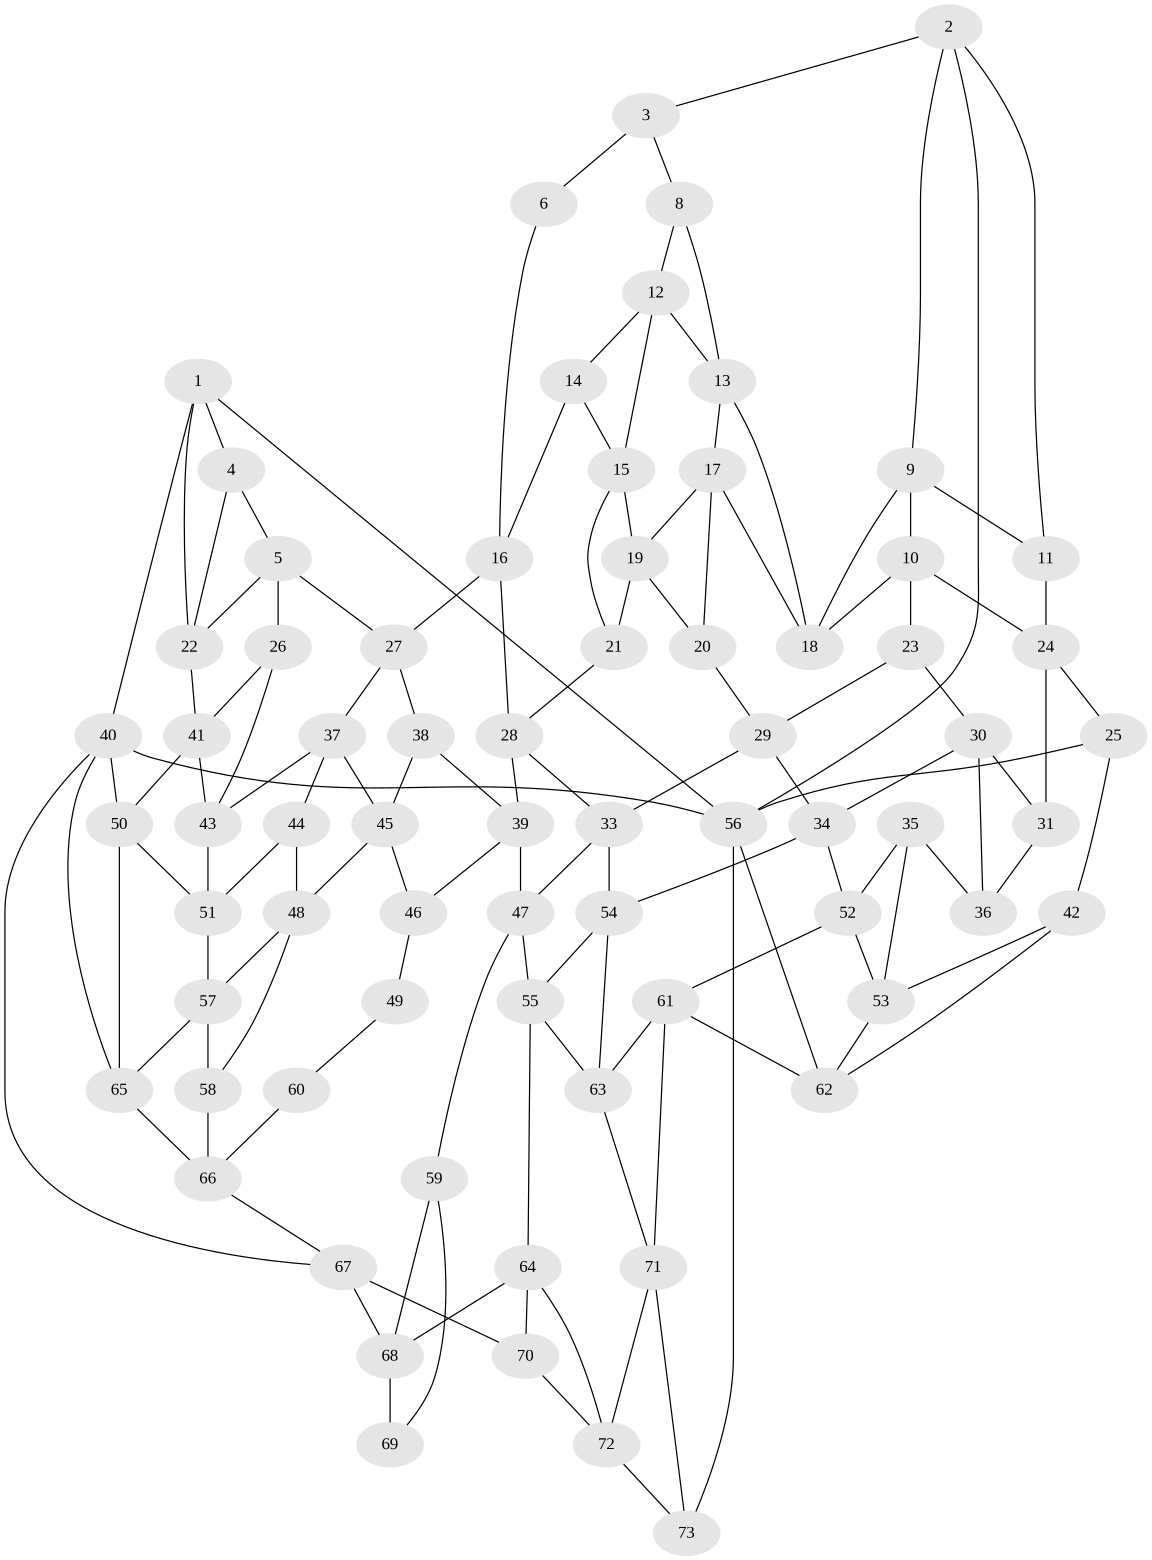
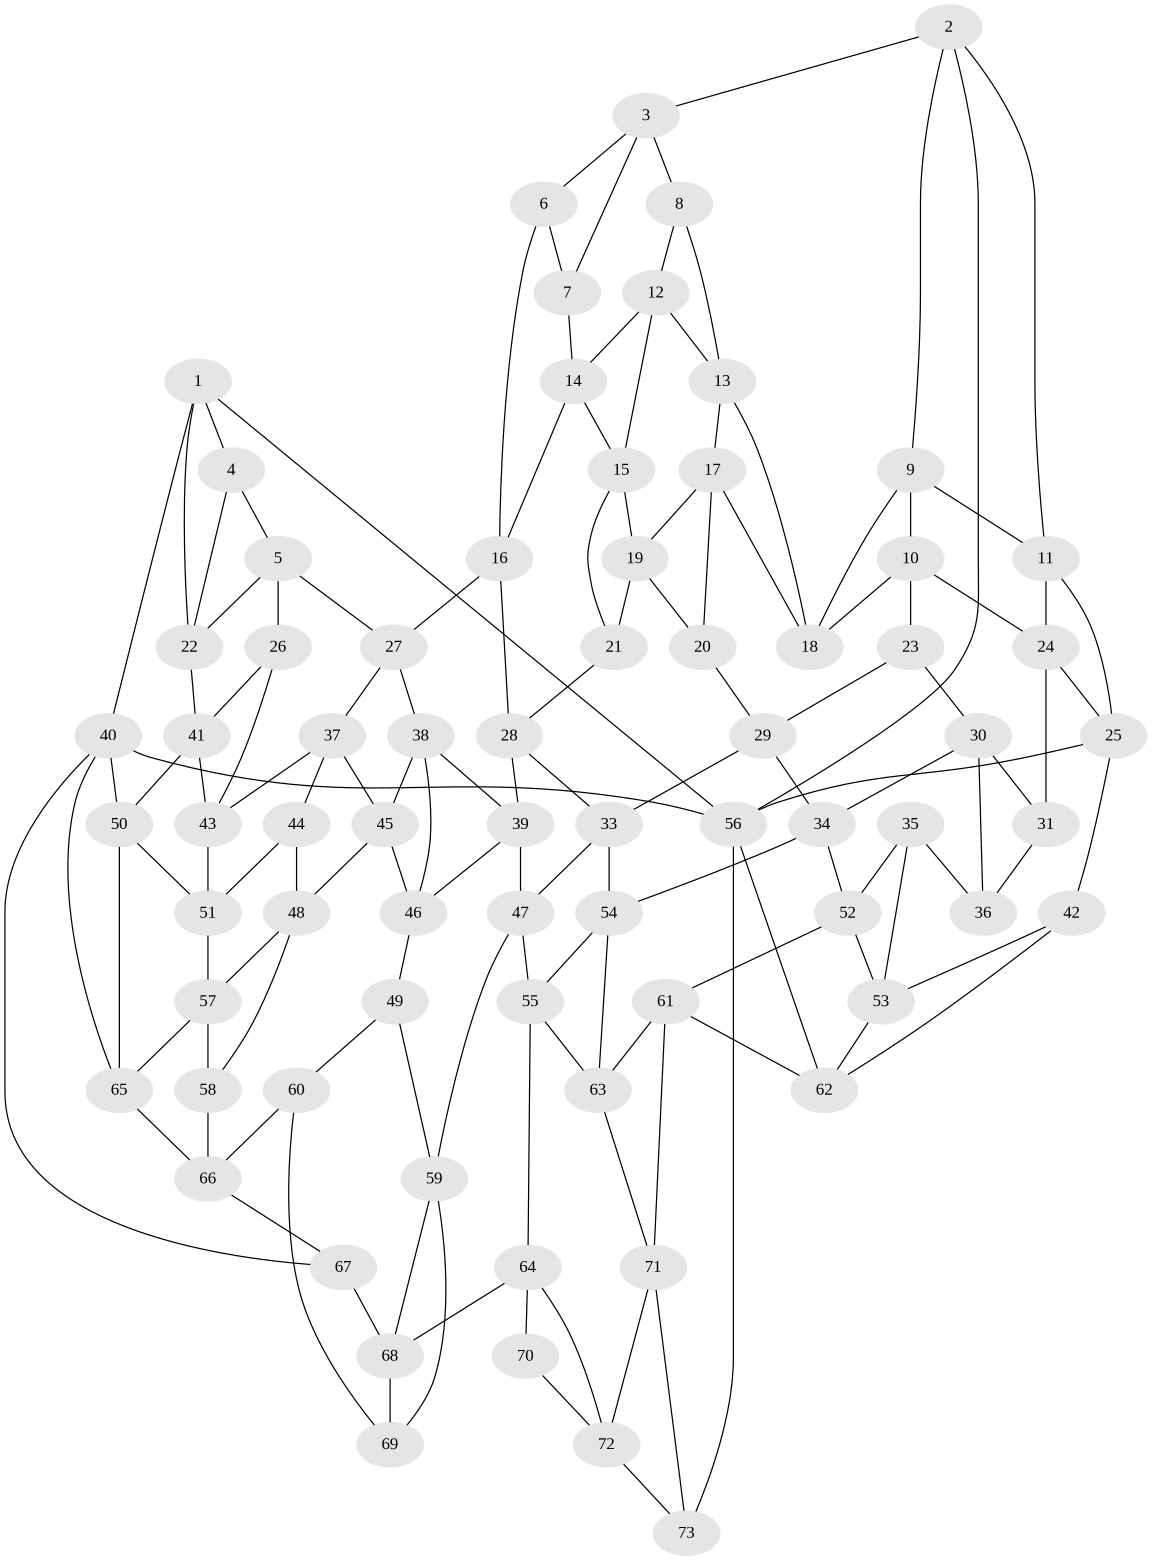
  graph {
    fontname="Liberation Serif"
    node [color=gray90 fontname="Liberation Serif" style=filled]
    edge [fontname="Liberation Serif" weight=1.0]
    1
    4
    22
    40
    56
    5
    41
    50
    65
    67
    62
    73
    2
    3
    9
    11
    6
+   7
    8
    10
    18
    24
    25
    16
    14
    12
    13
    26
    27
    43
    37
    38
    28
    15
    17
    23
    29
    30
    31
    42
    19
    21
    20
    33
    39
    34
    36
    53
    51
    44
    45
    46
    47
    54
    52
    55
    59
    63
    61
    35
    48
    49
    66
    68
    70
    57
    58
    60
    64
    69
    71
    72
    1 -- 4
    1 -- 22
    1 -- 40
    1 -- 56
    4 -- 22
    4 -- 5
    22 -- 41
    40 -- 56
    40 -- 50
    40 -- 65
    40 -- 67
    56 -- 62
    56 -- 73
    5 -- 22
    5 -- 26
    5 -- 27
    41 -- 50
    41 -- 43
    50 -- 65
    50 -- 51
    65 -- 66
    67 -- 68
-   67 -- 70
    2 -- 56
    2 -- 3
    2 -- 9
    2 -- 11
    3 -- 6
+   3 -- 7
    3 -- 8
    9 -- 11
    9 -- 10
    9 -- 18
    11 -- 24
+   11 -- 25
+   6 -- 7
    6 -- 16
+   7 -- 14
    8 -- 12
    8 -- 13
    10 -- 18
    10 -- 24
    10 -- 23
    24 -- 25
    24 -- 31
    25 -- 56
    25 -- 42
    16 -- 27
    16 -- 28
    14 -- 16
    14 -- 15
    12 -- 14
    12 -- 13
    12 -- 15
    13 -- 18
    13 -- 17
    26 -- 41
    26 -- 43
    27 -- 37
    27 -- 38
    43 -- 51
    37 -- 43
    37 -- 44
    37 -- 45
    38 -- 39
    38 -- 45
+   38 -- 46
    28 -- 33
    28 -- 39
    15 -- 19
    15 -- 21
    17 -- 18
    17 -- 19
    17 -- 20
    23 -- 29
    23 -- 30
    29 -- 33
    29 -- 34
    30 -- 31
    30 -- 34
    30 -- 36
    31 -- 36
    42 -- 62
    42 -- 53
    19 -- 21
    19 -- 20
    21 -- 28
    20 -- 29
    33 -- 47
    33 -- 54
    39 -- 46
    39 -- 47
    34 -- 54
    34 -- 52
    53 -- 62
    51 -- 57
    44 -- 51
    44 -- 48
    45 -- 46
    45 -- 48
    46 -- 49
    47 -- 55
    47 -- 59
    54 -- 55
    54 -- 63
    52 -- 53
    52 -- 61
    55 -- 63
    55 -- 64
    59 -- 68
    59 -- 69
    63 -- 71
    61 -- 62
    61 -- 63
    61 -- 71
    35 -- 36
    35 -- 53
    35 -- 52
    48 -- 57
    48 -- 58
+   49 -- 59
    49 -- 60
    66 -- 67
    68 -- 69
    70 -- 72
    57 -- 65
    57 -- 58
    58 -- 66
    60 -- 66
+   60 -- 69
    64 -- 68
    64 -- 70
    64 -- 72
    71 -- 73
    71 -- 72
    72 -- 73
  }
